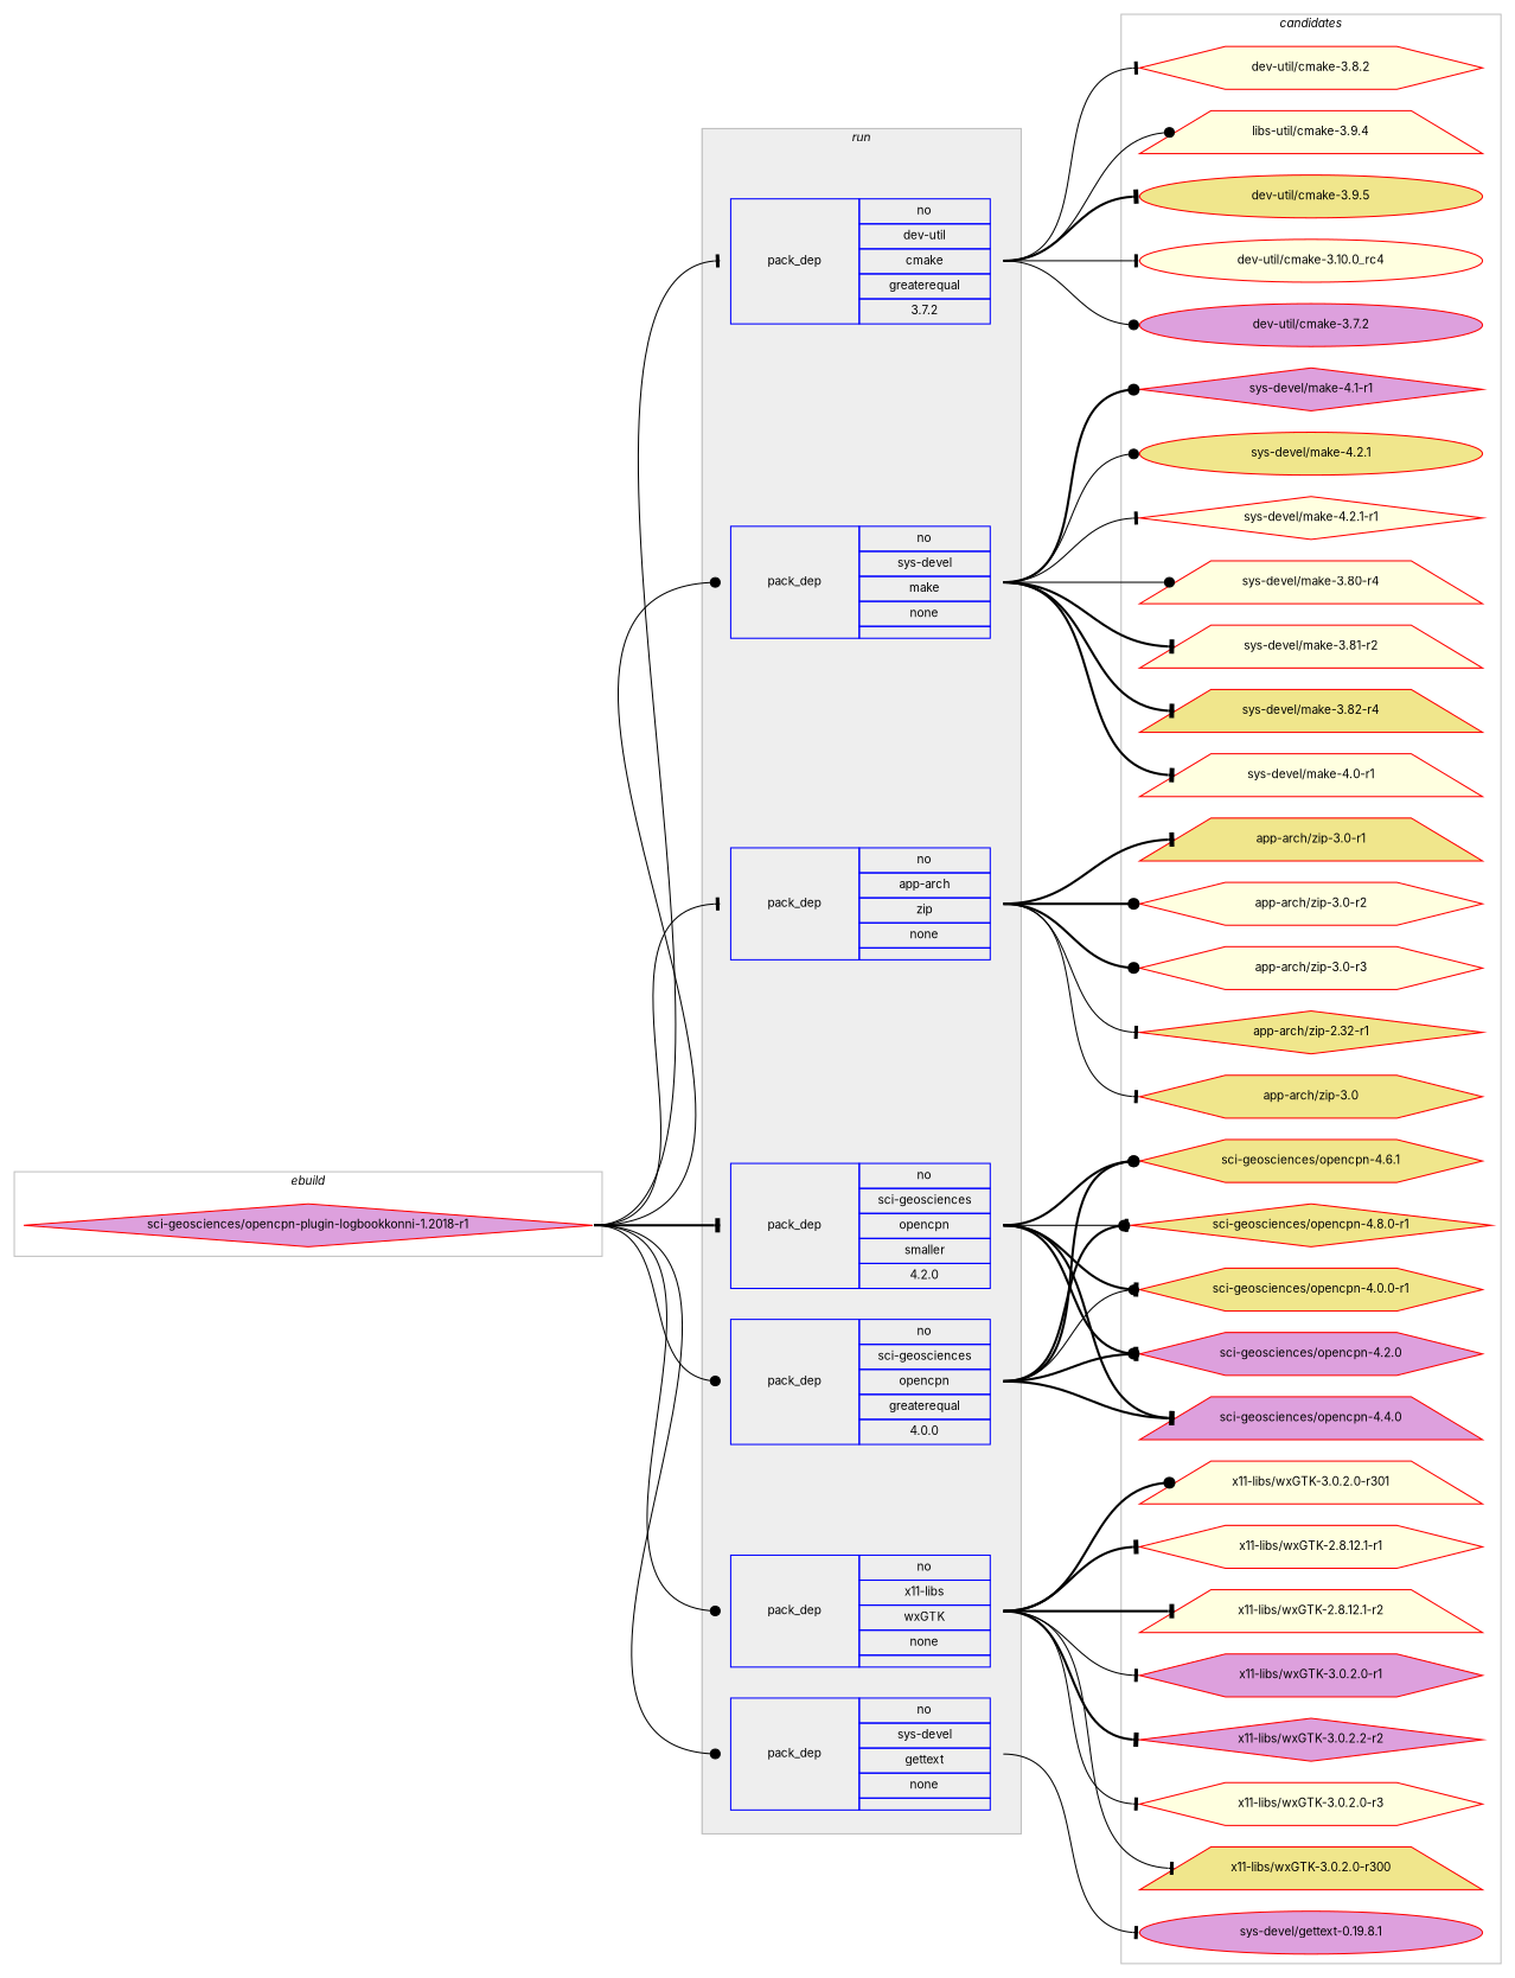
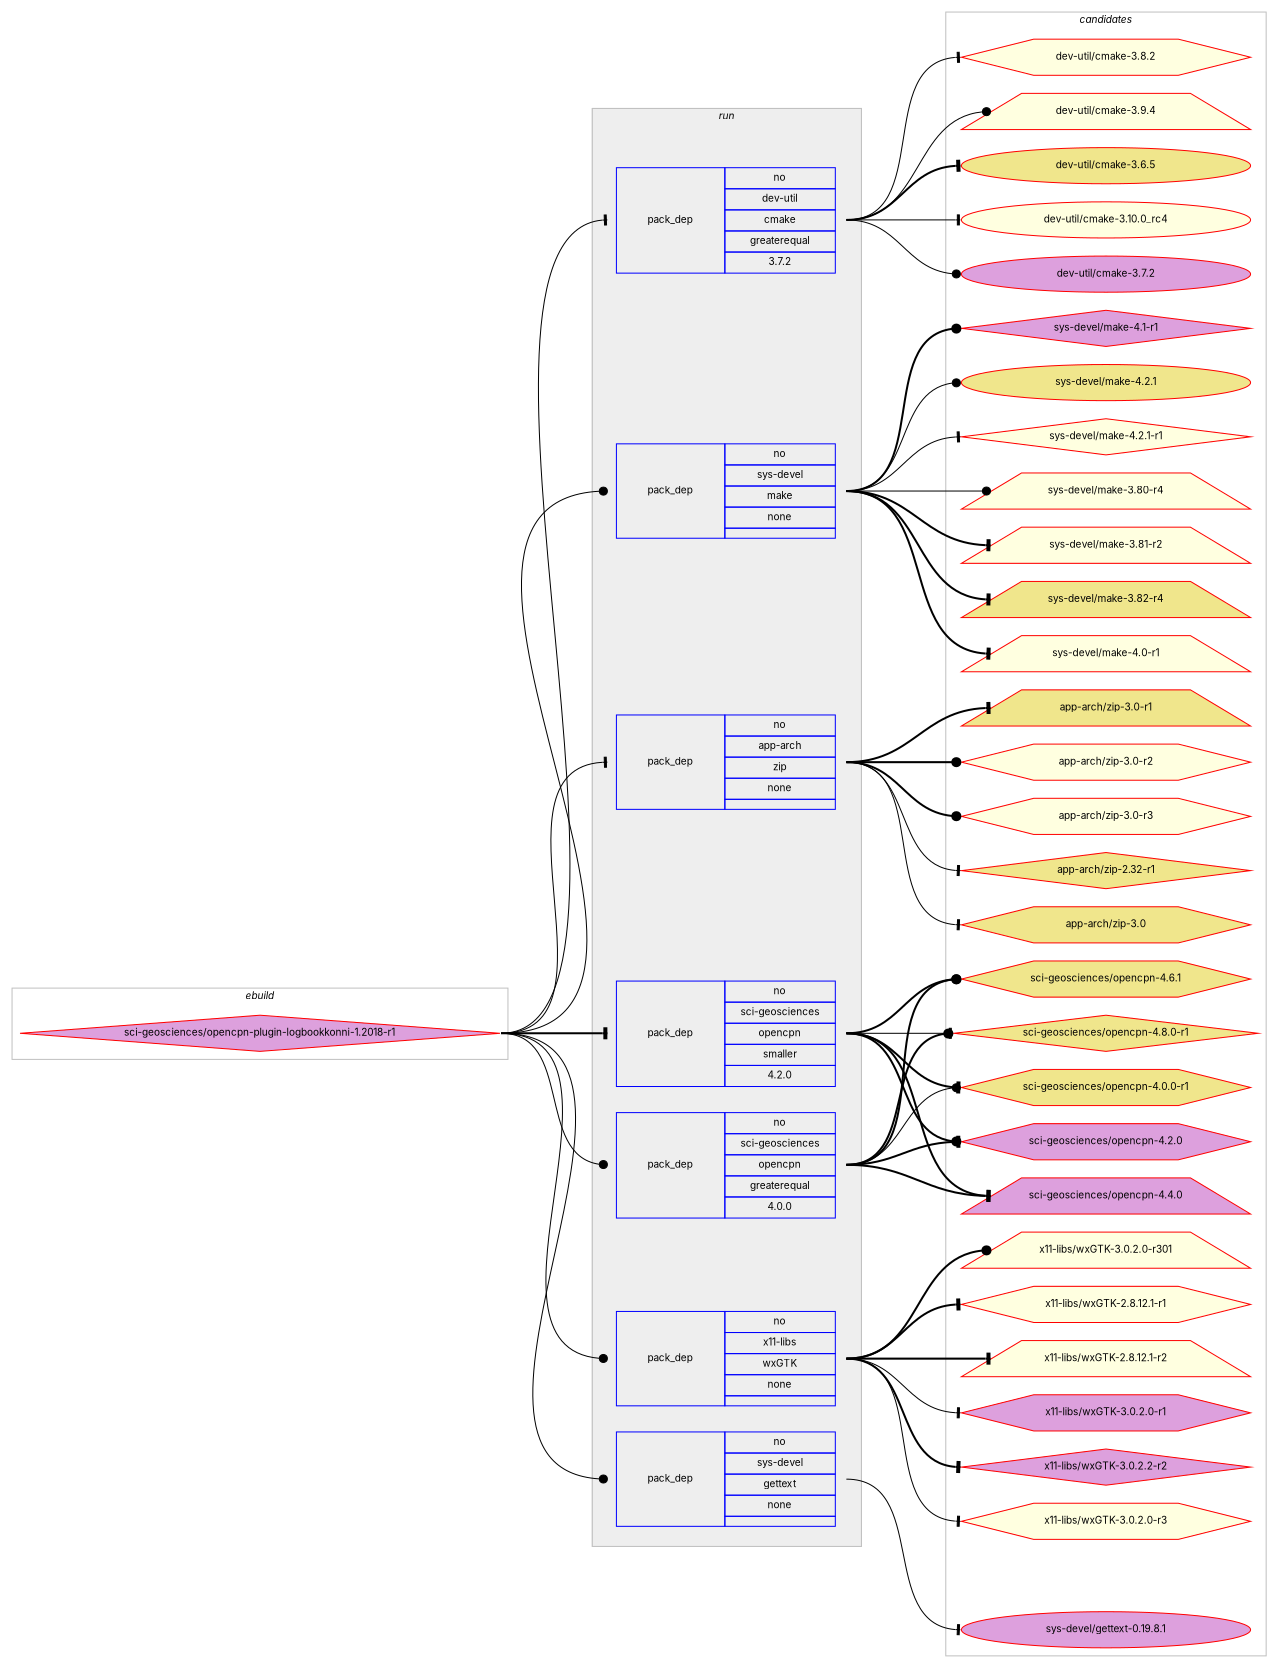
  digraph {
    compound=true
    concentrate=true
    fontname=Inter
    fontsize=10
    newrank=true
    rankdir=LR
    ranksep=1.5
    node [color=red fillcolor=lightyellow fontname=Inter fontsize=10 shape=hexagon style=filled]
    edge [arrowhead=tee fontname=Inter headport=w style=solid tailport=e weight=100]
    n1 [fillcolor=plum label="sci-geosciences/opencpn-plugin-logbookkonni-1.2018-r1" shape=diamond width=4]
    n2 [color=blue label=<<TABLE BORDER="0" CELLBORDER="1" CELLSPACING="0" CELLPADDING="4" WIDTH="220"><TR><TD ROWSPAN="6" CELLPADDING="30">pack_dep</TD></TR><TR><TD WIDTH="110">no</TD></TR><TR><TD>app-arch</TD></TR><TR><TD>zip</TD></TR><TR><TD>none</TD></TR><TR><TD></TD></TR></TABLE>> shape=none fillcolor="" style=""]
    n3 [color=blue label=<<TABLE BORDER="0" CELLBORDER="1" CELLSPACING="0" CELLPADDING="4" WIDTH="220"><TR><TD ROWSPAN="6" CELLPADDING="30">pack_dep</TD></TR><TR><TD WIDTH="110">no</TD></TR><TR><TD>dev-util</TD></TR><TR><TD>cmake</TD></TR><TR><TD>greaterequal</TD></TR><TR><TD>3.7.2</TD></TR></TABLE>> shape=none fillcolor="" style=""]
    n4 [color=blue label=<<TABLE BORDER="0" CELLBORDER="1" CELLSPACING="0" CELLPADDING="4" WIDTH="220"><TR><TD ROWSPAN="6" CELLPADDING="30">pack_dep</TD></TR><TR><TD WIDTH="110">no</TD></TR><TR><TD>sys-devel</TD></TR><TR><TD>make</TD></TR><TR><TD>none</TD></TR><TR><TD></TD></TR></TABLE>> shape=none fillcolor="" style=""]
    n5 [color=blue label=<<TABLE BORDER="0" CELLBORDER="1" CELLSPACING="0" CELLPADDING="4" WIDTH="220"><TR><TD ROWSPAN="6" CELLPADDING="30">pack_dep</TD></TR><TR><TD WIDTH="110">no</TD></TR><TR><TD>sci-geosciences</TD></TR><TR><TD>opencpn</TD></TR><TR><TD>greaterequal</TD></TR><TR><TD>4.0.0</TD></TR></TABLE>> shape=none fillcolor="" style=""]
    n6 [color=blue label=<<TABLE BORDER="0" CELLBORDER="1" CELLSPACING="0" CELLPADDING="4" WIDTH="220"><TR><TD ROWSPAN="6" CELLPADDING="30">pack_dep</TD></TR><TR><TD WIDTH="110">no</TD></TR><TR><TD>sci-geosciences</TD></TR><TR><TD>opencpn</TD></TR><TR><TD>smaller</TD></TR><TR><TD>4.2.0</TD></TR></TABLE>> shape=none fillcolor="" style=""]
    n7 [color=blue label=<<TABLE BORDER="0" CELLBORDER="1" CELLSPACING="0" CELLPADDING="4" WIDTH="220"><TR><TD ROWSPAN="6" CELLPADDING="30">pack_dep</TD></TR><TR><TD WIDTH="110">no</TD></TR><TR><TD>sys-devel</TD></TR><TR><TD>gettext</TD></TR><TR><TD>none</TD></TR><TR><TD></TD></TR></TABLE>> shape=none fillcolor="" style=""]
    n8 [color=blue label=<<TABLE BORDER="0" CELLBORDER="1" CELLSPACING="0" CELLPADDING="4" WIDTH="220"><TR><TD ROWSPAN="6" CELLPADDING="30">pack_dep</TD></TR><TR><TD WIDTH="110">no</TD></TR><TR><TD>x11-libs</TD></TR><TR><TD>wxGTK</TD></TR><TR><TD>none</TD></TR><TR><TD></TD></TR></TABLE>> shape=none fillcolor="" style=""]
    n9 [fillcolor=khaki label="app-arch/zip-2.32-r1" shape=diamond width=4]
    n10 [fillcolor=khaki label="app-arch/zip-3.0" width=4]
    n11 [fillcolor=khaki label="app-arch/zip-3.0-r1" shape=trapezium width=4]
    n12 [label="app-arch/zip-3.0-r2" width=4]
    n13 [label="app-arch/zip-3.0-r3" width=4]
    n14 [label="dev-util/cmake-3.10.0_rc4" shape=ellipse width=4]
    n15 [fillcolor=plum label="dev-util/cmake-3.7.2" shape=ellipse width=4]
    n16 [label="dev-util/cmake-3.8.2" width=4]
-   n17 [label="libs-util/cmake-3.9.4" shape=trapezium width=4]
-   n18 [fillcolor=khaki label="dev-util/cmake-3.9.5" shape=ellipse width=4]
+   n17 [label="dev-util/cmake-3.9.4" shape=trapezium width=4]
+   n18 [fillcolor=khaki label="dev-util/cmake-3.6.5" shape=ellipse width=4]
    n19 [label="sys-devel/make-3.80-r4" shape=trapezium width=4]
    n20 [label="sys-devel/make-3.81-r2" shape=trapezium width=4]
    n21 [fillcolor=khaki label="sys-devel/make-3.82-r4" shape=trapezium width=4]
    n22 [label="sys-devel/make-4.0-r1" shape=trapezium width=4]
    n23 [fillcolor=plum label="sys-devel/make-4.1-r1" shape=diamond width=4]
    n24 [fillcolor=khaki label="sys-devel/make-4.2.1" shape=ellipse width=4]
    n25 [label="sys-devel/make-4.2.1-r1" shape=diamond width=4]
    n26 [fillcolor=khaki label="sci-geosciences/opencpn-4.0.0-r1" width=4]
    n27 [fillcolor=plum label="sci-geosciences/opencpn-4.2.0" width=4]
    n28 [fillcolor=plum label="sci-geosciences/opencpn-4.4.0" shape=trapezium width=4]
    n29 [fillcolor=khaki label="sci-geosciences/opencpn-4.6.1" width=4]
    n30 [fillcolor=khaki label="sci-geosciences/opencpn-4.8.0-r1" shape=diamond width=4]
    n31 [fillcolor=plum label="sys-devel/gettext-0.19.8.1" shape=ellipse width=4]
    n32 [label="x11-libs/wxGTK-2.8.12.1-r1" width=4]
    n33 [label="x11-libs/wxGTK-2.8.12.1-r2" shape=trapezium width=4]
    n34 [fillcolor=plum label="x11-libs/wxGTK-3.0.2.0-r1" width=4]
    n35 [fillcolor=plum label="x11-libs/wxGTK-3.0.2.2-r2" shape=diamond width=4]
    n36 [label="x11-libs/wxGTK-3.0.2.0-r3" width=4]
-   n37 [fillcolor=khaki label="x11-libs/wxGTK-3.0.2.0-r300" shape=trapezium width=4]
    n38 [label="x11-libs/wxGTK-3.0.2.0-r301" shape=trapezium width=4]
    subgraph cluster_1 {
      color=gray
      label=<<i>dependencies</i>>
      subgraph cluster_2 {
        color=gray
        fillcolor="#eeeeee"
        label=<<i>compile</i>>
        style=filled
        subgraph sub_3 {
          color=gray
          fillcolor="#eeeeee"
          label=<<i>compile</i>>
          style=filled
          n2
        }
        subgraph sub_4 {
          color=gray
          fillcolor="#eeeeee"
          label=<<i>compile</i>>
          style=filled
          n3
        }
        subgraph sub_5 {
          color=gray
          fillcolor="#eeeeee"
          label=<<i>compile</i>>
          style=filled
          n4
        }
      }
      subgraph cluster_6 {
        color=gray
        fillcolor="#eeeeee"
        label=<<i>compile and run</i>>
        style=filled
        subgraph sub_7 {
          color=gray
          fillcolor="#eeeeee"
          label=<<i>compile and run</i>>
          style=filled
          n5
        }
        subgraph sub_8 {
          color=gray
          fillcolor="#eeeeee"
          label=<<i>compile and run</i>>
          style=filled
          n6
        }
        subgraph sub_9 {
          color=gray
          fillcolor="#eeeeee"
          label=<<i>compile and run</i>>
          style=filled
          n7
        }
        subgraph sub_10 {
          color=gray
          fillcolor="#eeeeee"
          label=<<i>compile and run</i>>
          style=filled
          n8
        }
      }
      subgraph cluster_11 {
        color=gray
        fillcolor="#eeeeee"
        label=<<i>run</i>>
        style=filled
      }
    }
    subgraph cluster_12 {
      color=gray
      label=<<i>ebuild</i>>
      rank=same
      n1
    }
    subgraph cluster_13 {
      color=gray
      label=<<i>candidates</i>>
      rank=same
      subgraph sub_14 {
        color=black
        label=<<i>candidates</i>>
        nodesep=1
        rank=same
        n9
        n10
        n11
        n12
        n13
      }
      subgraph sub_15 {
        color=black
        label=<<i>candidates</i>>
        nodesep=1
        rank=same
        n14
        n15
        n16
        n17
        n18
      }
      subgraph sub_16 {
        color=black
        label=<<i>candidates</i>>
        nodesep=1
        rank=same
        n19
        n20
        n21
        n22
        n23
        n24
        n25
      }
      subgraph sub_17 {
        color=black
        label=<<i>candidates</i>>
        nodesep=1
        rank=same
        n26
        n27
        n28
        n29
        n30
      }
      subgraph sub_18 {
        color=black
        label=<<i>candidates</i>>
        nodesep=1
        rank=same
        n26
        n27
        n28
        n29
        n30
      }
      subgraph sub_19 {
        color=black
        label=<<i>candidates</i>>
        nodesep=1
        rank=same
        n31
      }
      subgraph sub_20 {
        color=black
        label=<<i>candidates</i>>
        nodesep=1
        rank=same
        n32
        n33
        n34
        n35
        n36
-       n37
        n38
      }
    }
    n1 -> n2 [weight=20]
    n1 -> n3 [weight=20]
    n1 -> n4 [arrowhead=dot weight=20]
    n1 -> n5 [arrowhead=dot weight=20]
    n1 -> n6 [style=bold weight=20]
    n1 -> n7 [arrowhead=dot weight=20]
    n1 -> n8 [arrowhead=dot weight=20]
    n2 -> n9
    n2 -> n10
    n2 -> n11 [style=bold]
    n2 -> n12 [arrowhead=dot style=bold]
    n2 -> n13 [arrowhead=dot style=bold]
    n3 -> n14
    n3 -> n15 [arrowhead=dot]
    n3 -> n16
    n3 -> n17 [arrowhead=dot]
    n3 -> n18 [style=bold]
    n4 -> n19 [arrowhead=dot]
    n4 -> n20 [style=bold]
    n4 -> n21 [style=bold]
    n4 -> n22 [style=bold]
    n4 -> n23 [arrowhead=dot style=bold]
    n4 -> n24 [arrowhead=dot]
    n4 -> n25
    n5 -> n26 [arrowhead=dot]
    n5 -> n27 [style=bold]
    n5 -> n28 [style=bold]
    n5 -> n29 [arrowhead=dot style=bold]
    n5 -> n30 [arrowhead=dot style=bold]
    n6 -> n26 [style=bold]
    n6 -> n27 [arrowhead=dot style=bold]
    n6 -> n28 [style=bold]
    n6 -> n29 [arrowhead=dot style=bold]
    n6 -> n30
    n7 -> n31
    n8 -> n32 [style=bold]
    n8 -> n33 [style=bold]
    n8 -> n34
    n8 -> n35 [style=bold]
    n8 -> n36
-   n8 -> n37
    n8 -> n38 [arrowhead=dot style=bold]
  }
